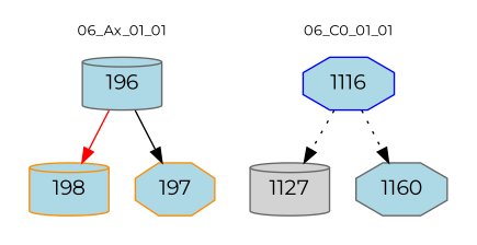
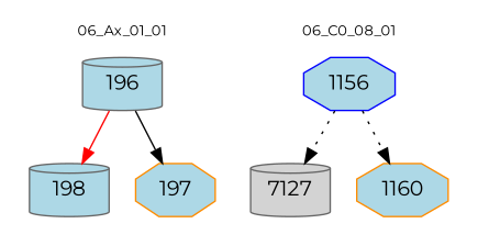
  digraph {
    fontname=Montserrat
    node [color=gray40 fillcolor=lightblue fontname=Montserrat shape=cylinder style=filled]
    edge [color=black fontname=Montserrat style=solid]
    n1 [label=196]
-   n2 [color=darkorange label=198]
+   n2 [label=198]
    n3 [color=darkorange label=197 shape=octagon]
-   n4 [color=blue label=1116 shape=octagon]
-   n5 [fillcolor=lightgrey label=1127]
-   n6 [label=1160 shape=octagon]
+   n4 [color=blue label=1156 shape=octagon]
+   n5 [fillcolor=lightgrey label=7127]
+   n6 [color=darkorange label=1160 shape=octagon]
    subgraph cluster_1 {
      color=white
      fontsize=10
      label="06_Ax_01_01"
      n1
      n2
      n3
    }
    subgraph cluster_2 {
      color=white
      fontsize=10
-     label="06_C0_01_01"
+     label="06_C0_08_01"
      n4
      n5
      n6
    }
    n1 -> n2 [color=red]
    n1 -> n3
    n4 -> n5 [style=dotted]
    n4 -> n6 [style=dotted]
  }
